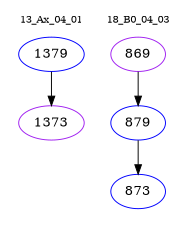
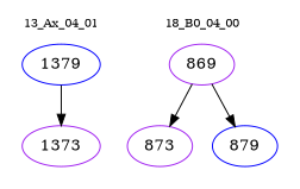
  digraph {
    node [color=blue]
    edge [color=black]
    n1 [label=1379]
    n2 [color=purple label=1373]
    n3 [color=purple label=869]
-   n4 [label=873]
+   n4 [color=purple label=873]
    n5 [label=879]
    subgraph cluster_1 {
      color=white
      fontsize=10
      label="13_Ax_04_01"
      n1
      n2
    }
    subgraph cluster_2 {
      color=white
      fontsize=10
-     label="18_B0_04_03"
+     label="18_B0_04_00"
      n3
      n4
      n5
    }
    n1 -> n2
-   n5 -> n4
+   n3 -> n4
    n3 -> n5
  }
